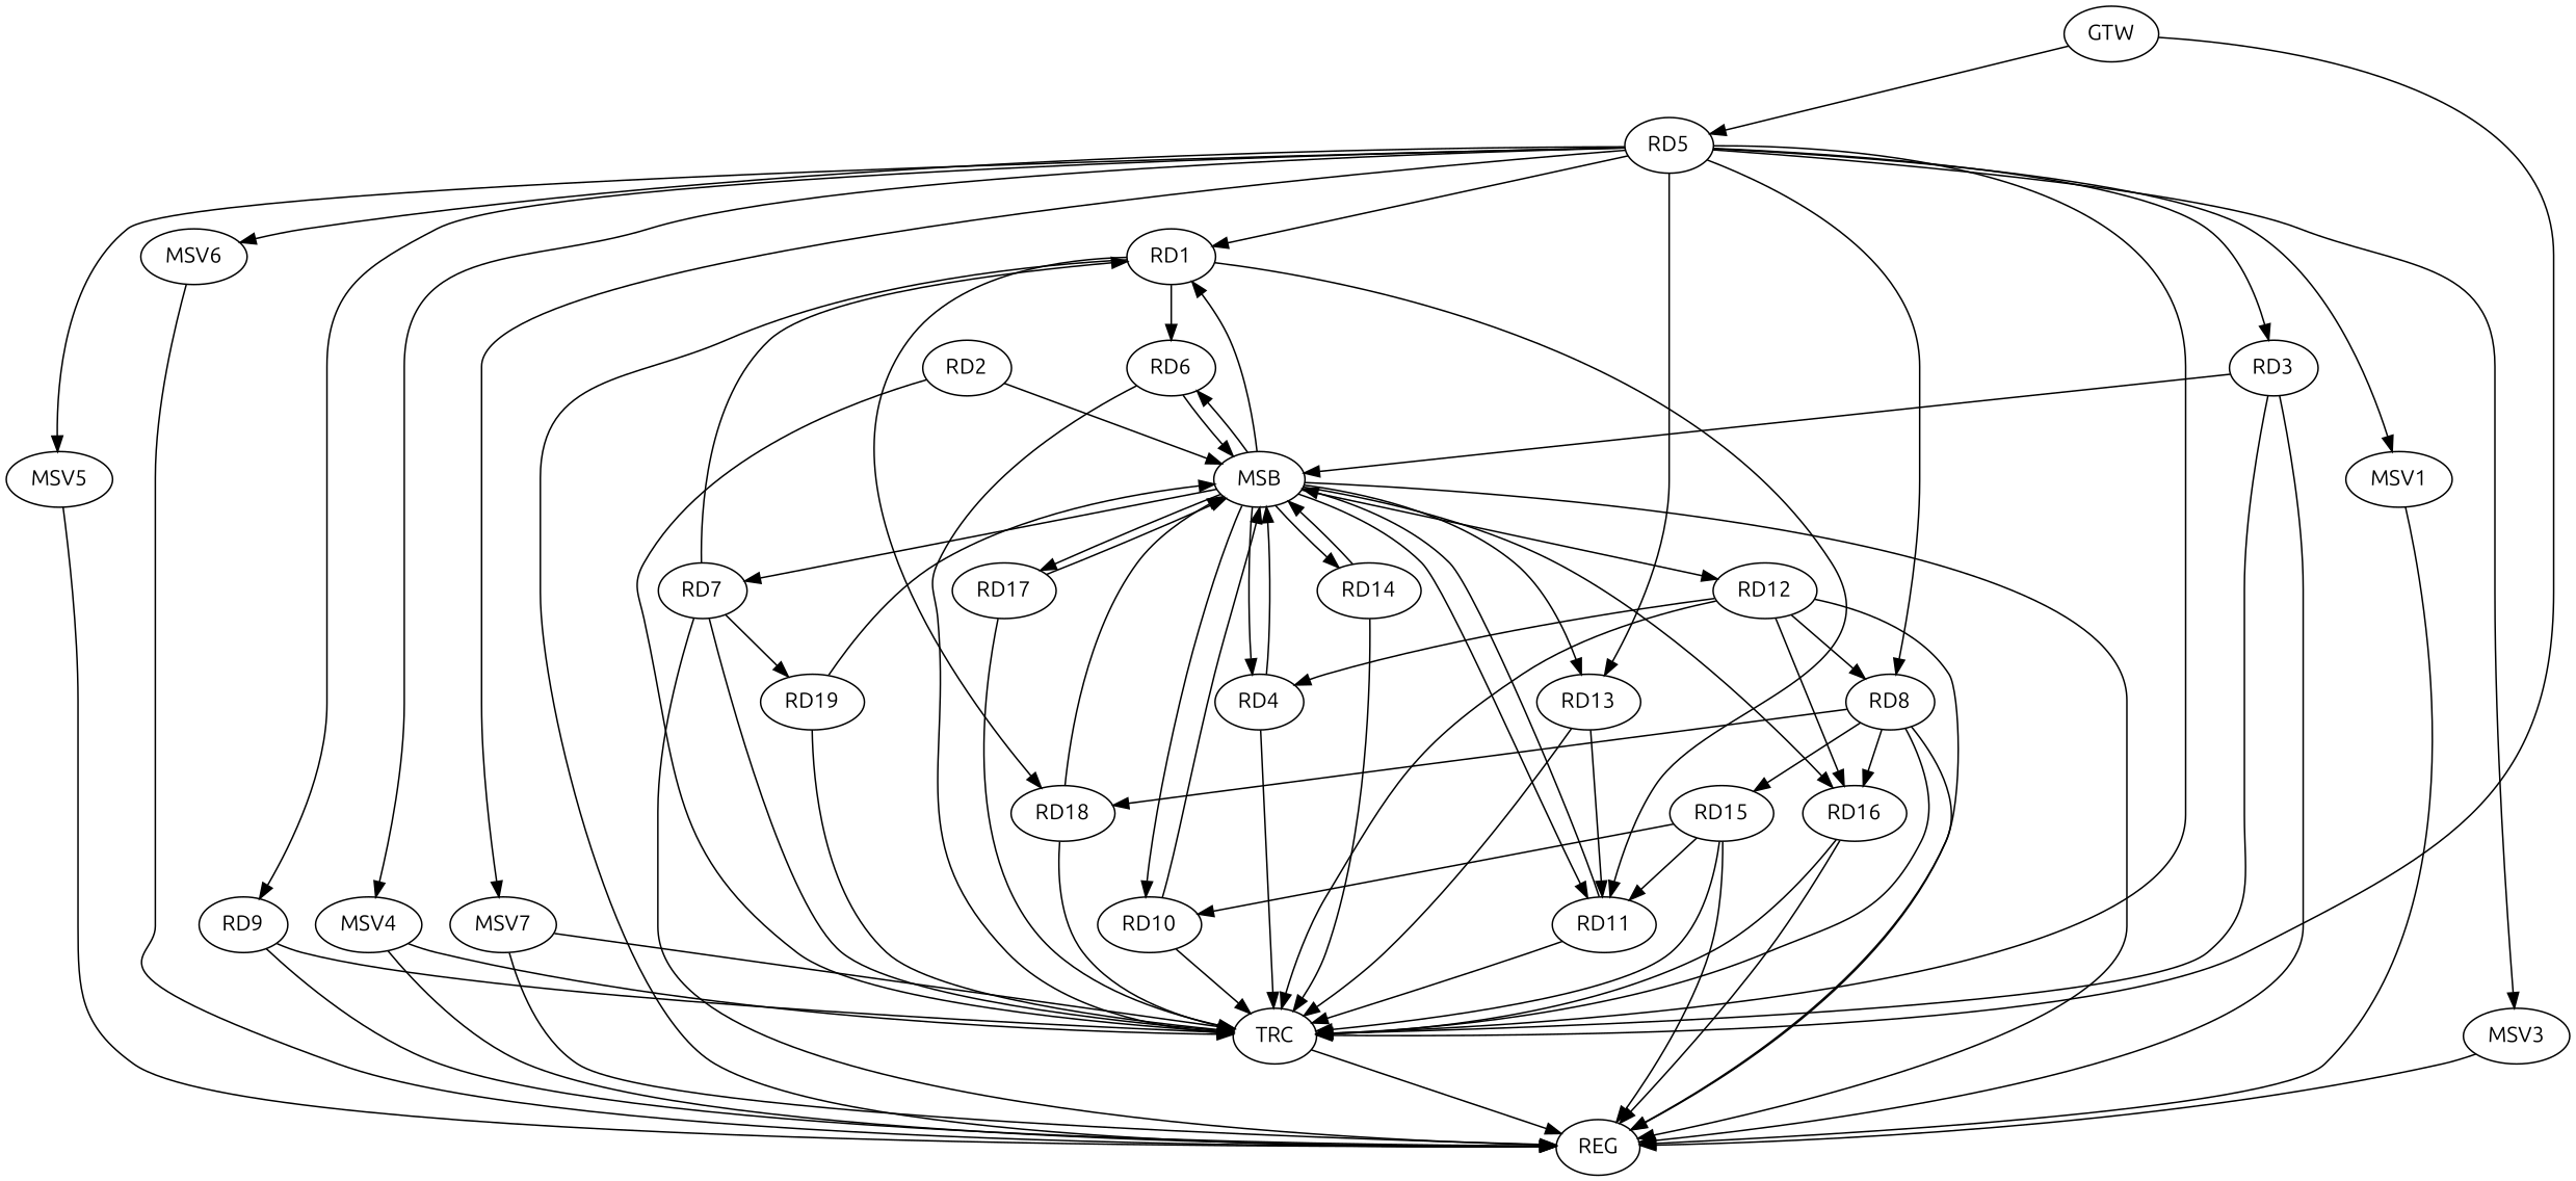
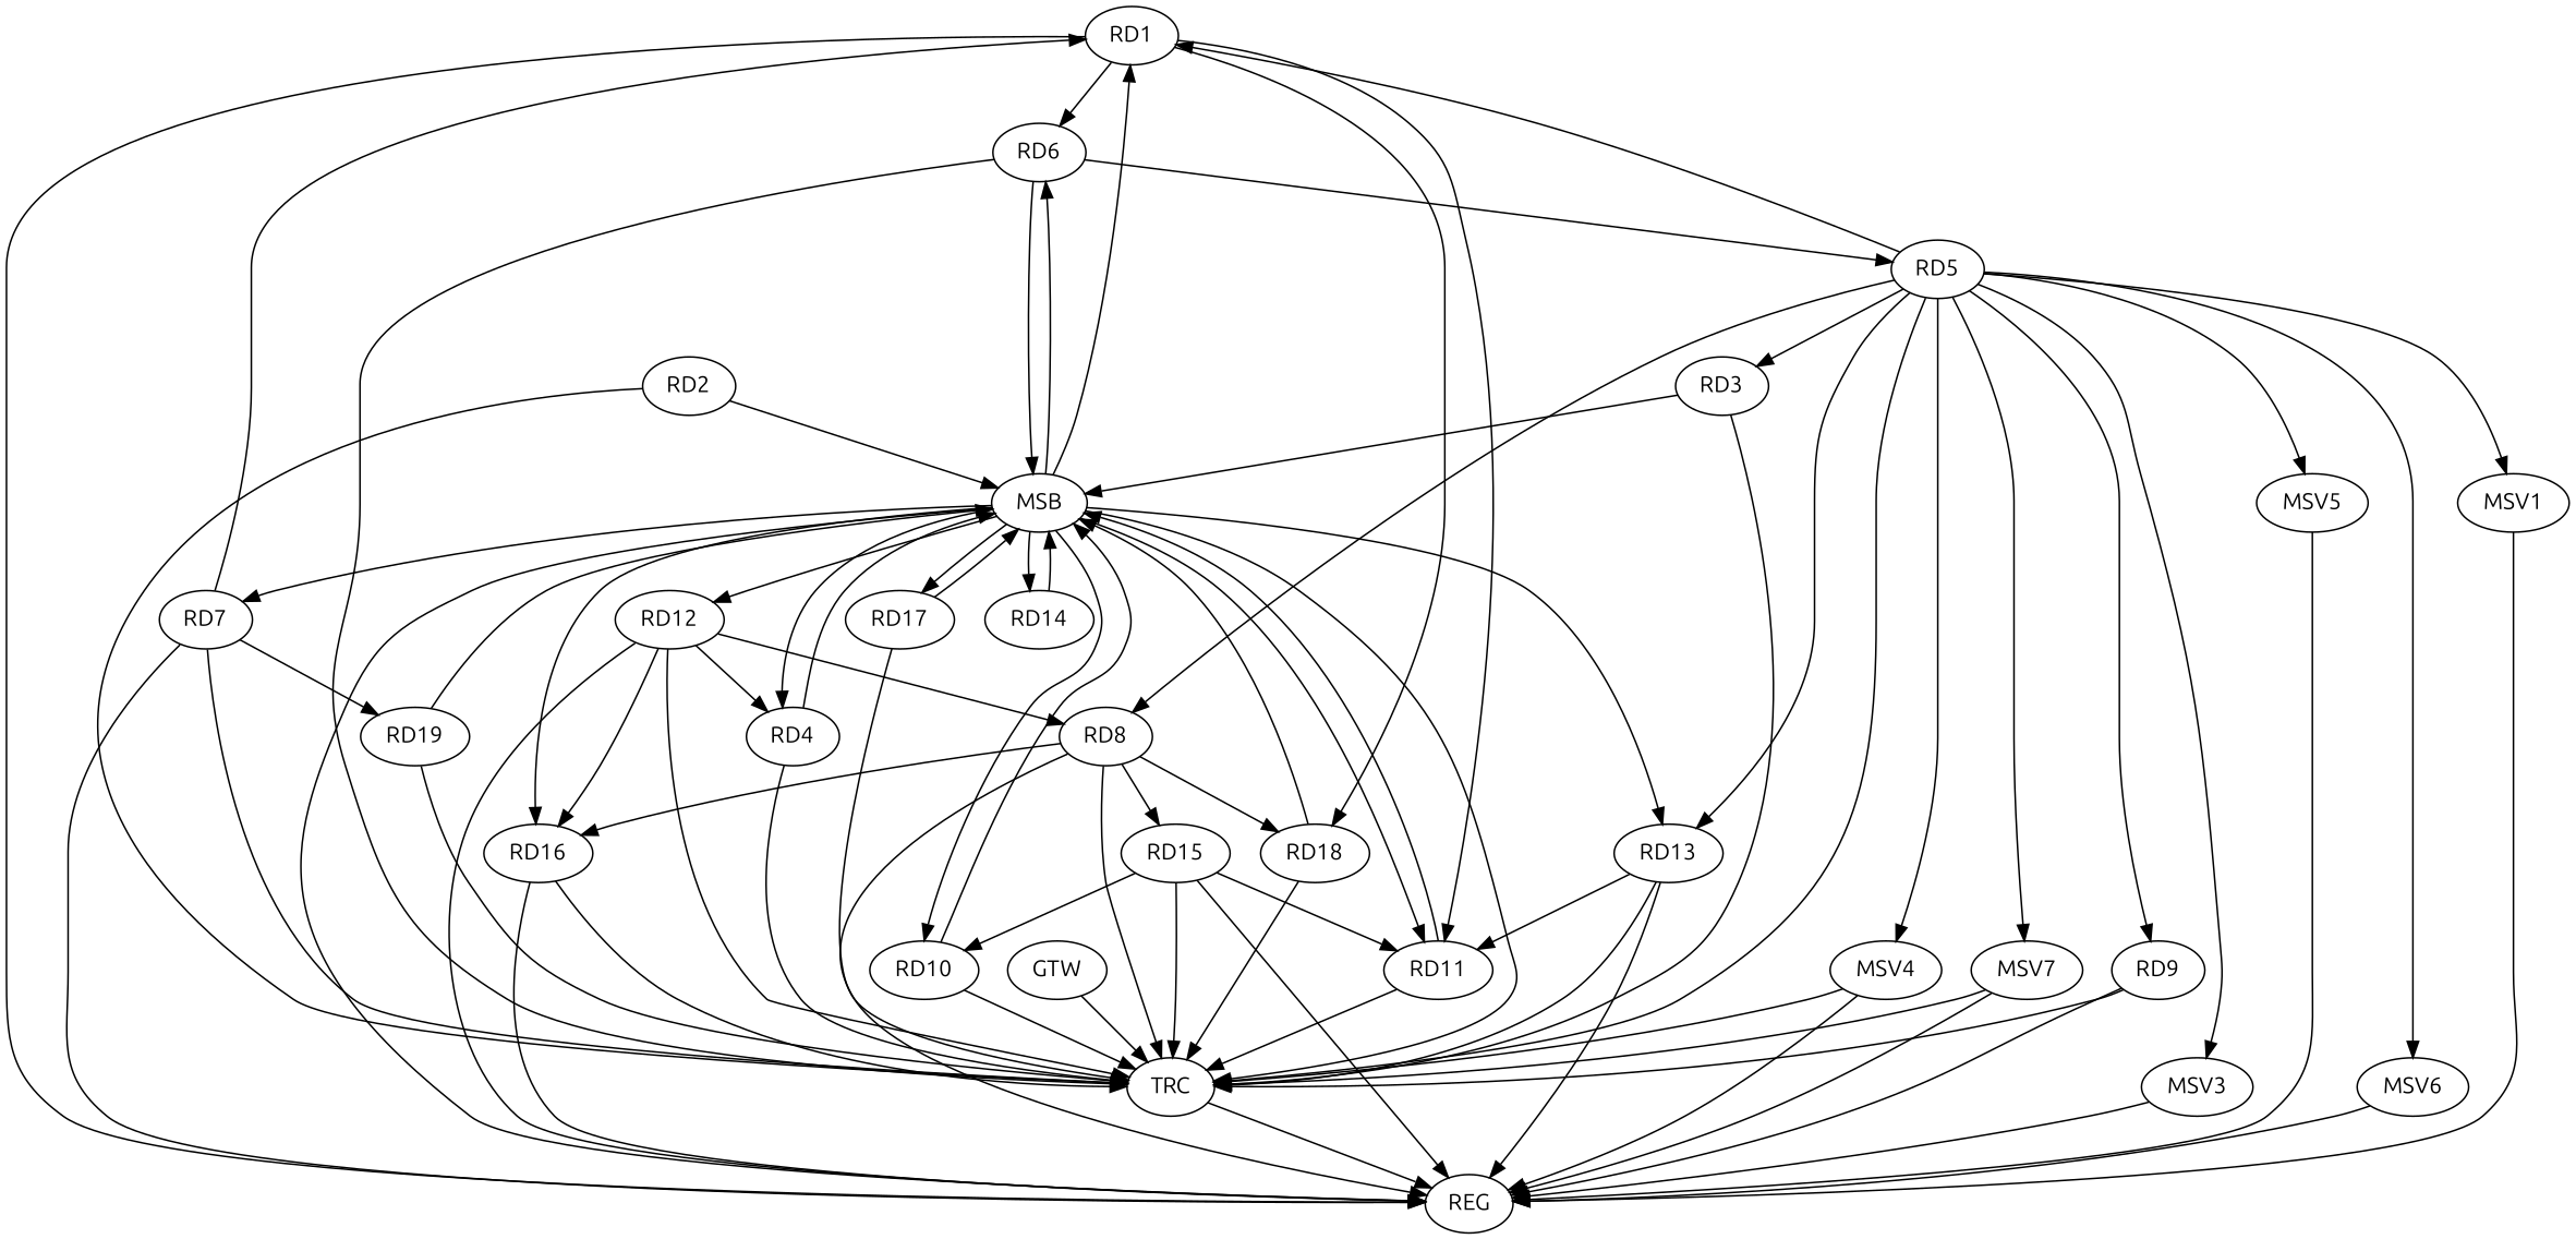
  strict digraph {
    fontname=Ubuntu
    node [fontname=Ubuntu]
    edge [fontname=Ubuntu]
    n1 [label=RD1]
    n2 [label=RD6]
    n3 [label=RD11]
    n4 [label=RD18]
    n5 [label=REG]
    n6 [label=TRC]
    n7 [label=MSB]
    n8 [label=RD2]
    n9 [label=RD4]
    n10 [label=RD13]
    n11 [label=RD7]
    n12 [label=RD16]
    n13 [label=RD10]
    n14 [label=RD12]
    n15 [label=RD14]
    n16 [label=RD17]
    n17 [label=RD3]
    n18 [label=RD5]
    n19 [label=RD8]
    n20 [label=RD9]
    n21 [label=MSV1]
    n22 [label=MSV3]
    n23 [label=MSV4]
    n24 [label=MSV5]
    n25 [label=MSV6]
    n26 [label=MSV7]
    n27 [label=RD15]
    n28 [label=RD19]
    n29 [label=GTW]
    n1 -> n2
    n1 -> n3
    n1 -> n4
    n1 -> n5
    n2 -> n6
    n2 -> n7
    n3 -> n6
    n3 -> n7
    n4 -> n6
    n4 -> n7
    n6 -> n5
    n7 -> n1
    n7 -> n2
    n7 -> n3
    n7 -> n5
    n7 -> n9
    n7 -> n10
    n7 -> n11
    n7 -> n12
    n7 -> n13
    n7 -> n14
    n7 -> n15
    n7 -> n16
    n8 -> n6
    n8 -> n7
    n9 -> n6
    n9 -> n7
    n10 -> n3
-   n17 -> n5
+   n10 -> n5
    n10 -> n6
    n11 -> n1
    n11 -> n5
    n11 -> n6
    n11 -> n28
    n12 -> n5
    n12 -> n6
    n13 -> n6
    n13 -> n7
    n14 -> n5
    n14 -> n6
    n14 -> n9
    n14 -> n12
    n14 -> n19
-   n15 -> n6
+   n7 -> n6
    n15 -> n7
    n16 -> n6
    n16 -> n7
    n17 -> n6
    n17 -> n7
    n18 -> n1
    n18 -> n6
    n18 -> n10
    n18 -> n17
    n18 -> n19
    n18 -> n20
    n18 -> n21
    n18 -> n22
    n18 -> n23
    n18 -> n24
    n18 -> n25
    n18 -> n26
    n19 -> n4
    n19 -> n5
    n19 -> n6
    n19 -> n12
    n19 -> n27
    n20 -> n5
    n20 -> n6
    n21 -> n5
    n22 -> n5
    n23 -> n5
    n23 -> n6
    n24 -> n5
    n25 -> n5
    n26 -> n5
    n26 -> n6
    n27 -> n3
    n27 -> n5
    n27 -> n6
    n27 -> n13
    n28 -> n6
    n28 -> n7
    n29 -> n6
-   n29 -> n18
+   n2 -> n18
  }
